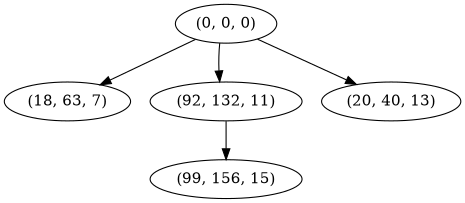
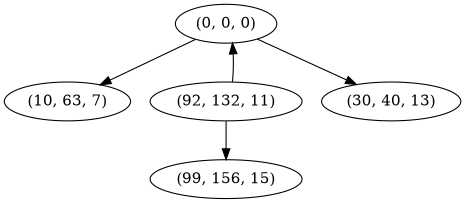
  digraph {
    "(0, 0, 0)"
-   "(10, 63, 7)" [label="(18, 63, 7)"]
+   "(10, 63, 7)"
    "(92, 132, 11)"
-   "(20, 40, 13)"
+   "(20, 40, 13)" [label="(30, 40, 13)"]
    n5 [label="(99, 156, 15)"]
    "(0, 0, 0)" -> "(10, 63, 7)"
-   "(0, 0, 0)" -> "(92, 132, 11)"
+   "(92, 132, 11)" -> "(0, 0, 0)"
    "(0, 0, 0)" -> "(20, 40, 13)"
    "(92, 132, 11)" -> n5
  }
